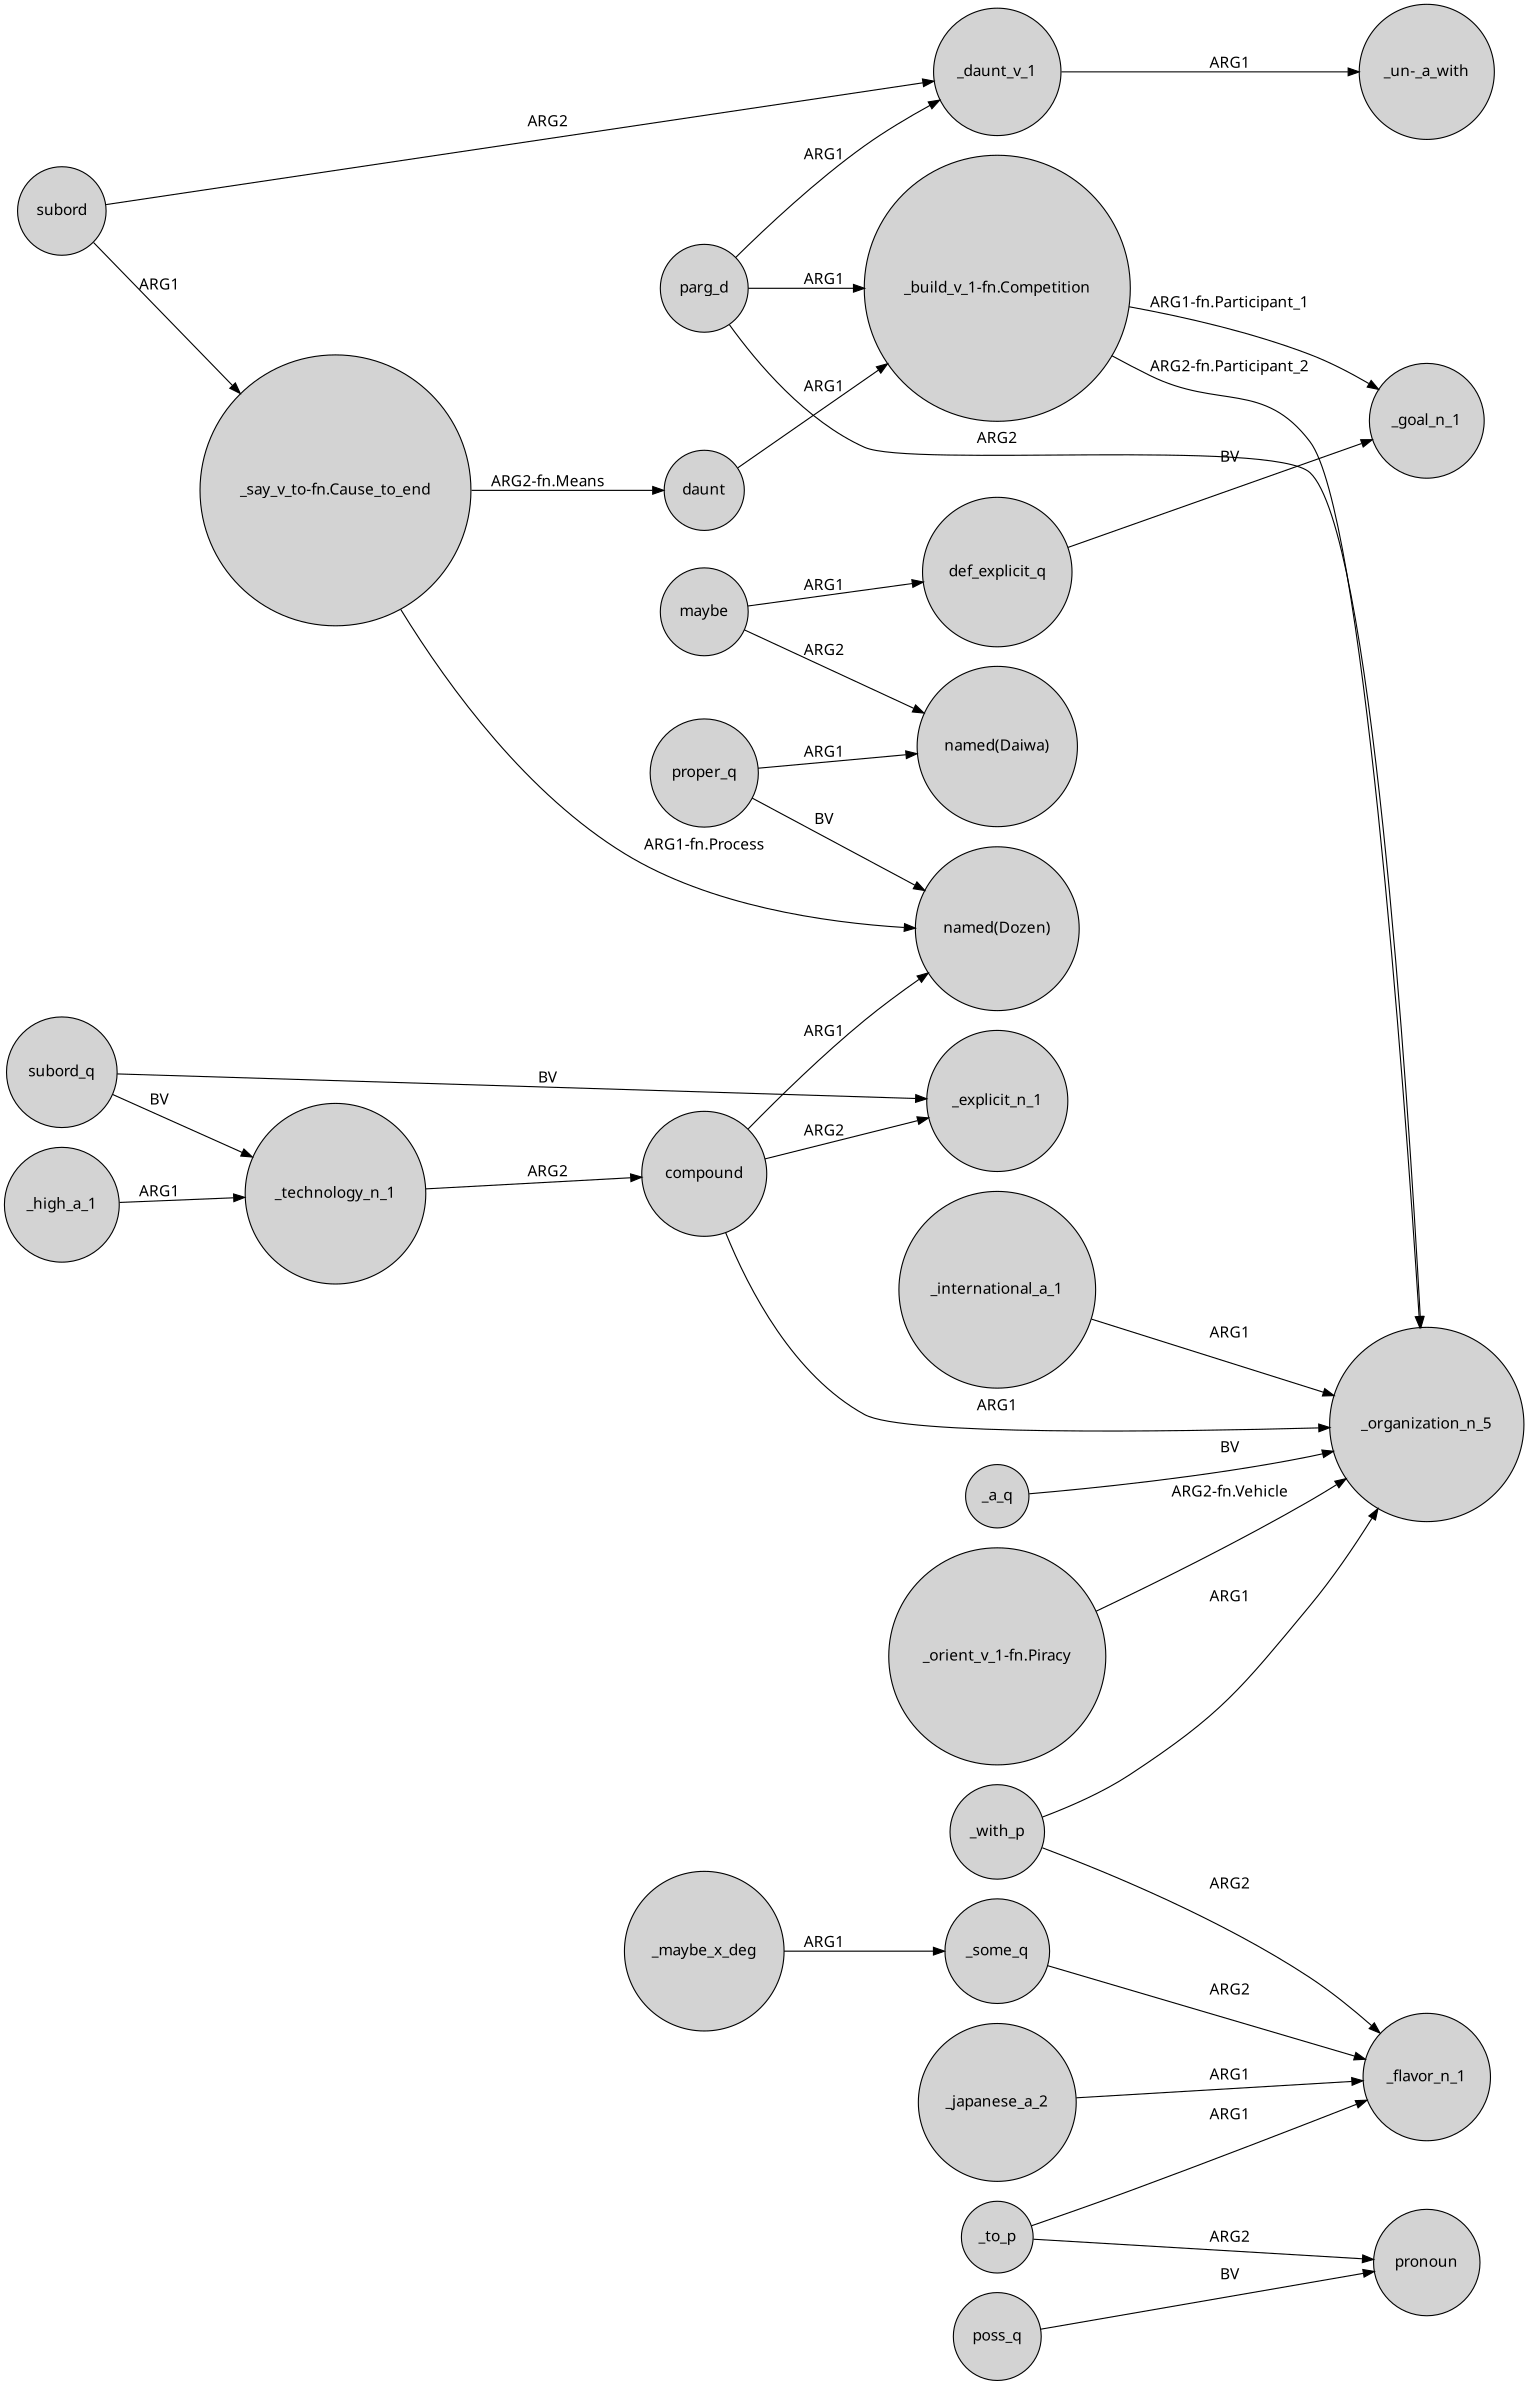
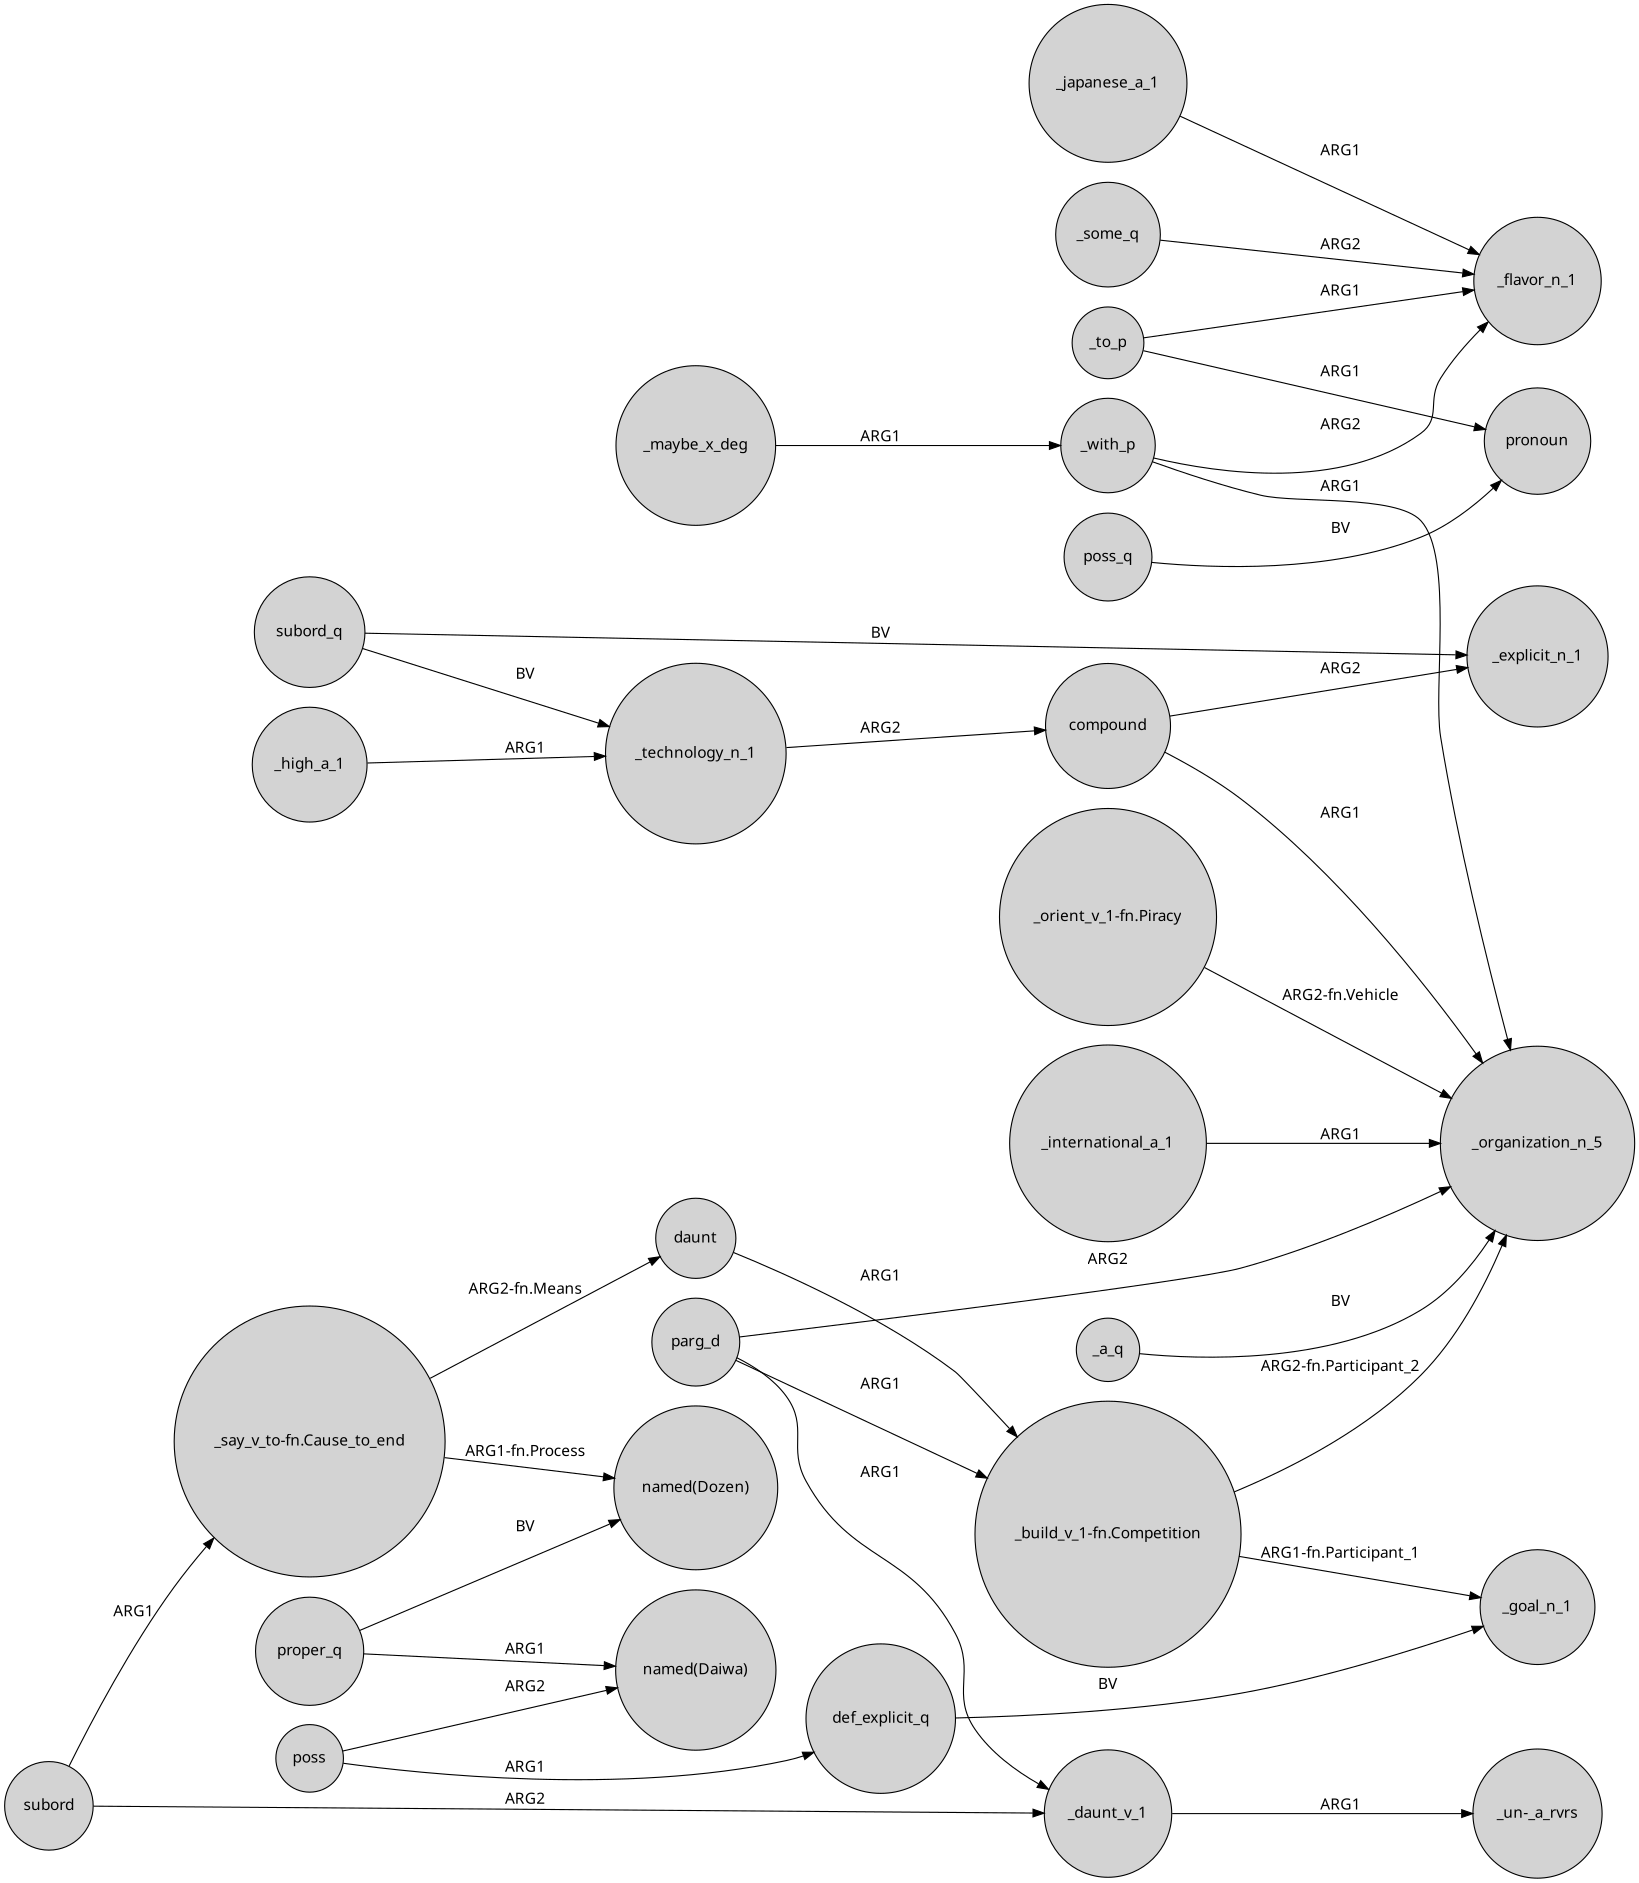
  digraph {
    fontname="Noto Sans"
    rankdir=LR
    node [fontname="Noto Sans" shape=circle style=filled]
    edge [fontname="Noto Sans"]
    n1 [label=daunt]
    "_say_v_to-fn.Cause_to_end"
    "named(Dozen)"
    "_build_v_1-fn.Competition"
    n5 [label=_organization_n_5]
    _goal_n_1
    _some_q
    _flavor_n_1
    compound
    n10 [label=_explicit_n_1]
    _technology_n_1
    _a_q
    _high_a_1
    "_orient_v_1-fn.Piracy"
    proper_q
    "named(Daiwa)"
    _with_p
    _to_p
    n19 [label=pronoun]
    parg_d
    _daunt_v_1
-   "_un-_a_rvrs" [label="_un-_a_with"]
-   poss [label=maybe]
+   "_un-_a_rvrs"
+   poss
    def_explicit_q
    n25 [label=subord_q]
    n26 [label=poss_q]
    _international_a_1
    subord
    _maybe_x_deg
-   _japanese_a_1 [label=_japanese_a_2]
+   _japanese_a_1
    n1 -> "_build_v_1-fn.Competition" [label=ARG1]
    "_say_v_to-fn.Cause_to_end" -> n1 [label="ARG2-fn.Means"]
    "_say_v_to-fn.Cause_to_end" -> "named(Dozen)" [label="ARG1-fn.Process"]
    "_build_v_1-fn.Competition" -> n5 [label="ARG2-fn.Participant_2"]
    "_build_v_1-fn.Competition" -> _goal_n_1 [label="ARG1-fn.Participant_1"]
    _some_q -> _flavor_n_1 [label=ARG2]
-   compound -> "named(Dozen)" [label=ARG1]
    compound -> n5 [label=ARG1]
    compound -> n10 [label=ARG2]
    _technology_n_1 -> compound [label=ARG2]
    _a_q -> n5 [label=BV]
    _high_a_1 -> _technology_n_1 [label=ARG1]
    "_orient_v_1-fn.Piracy" -> n5 [label="ARG2-fn.Vehicle"]
    proper_q -> "named(Dozen)" [label=BV]
    proper_q -> "named(Daiwa)" [label=ARG1]
    _with_p -> n5 [label=ARG1]
    _with_p -> _flavor_n_1 [label=ARG2]
    _to_p -> _flavor_n_1 [label=ARG1]
-   _to_p -> n19 [label=ARG2]
+   _to_p -> n19 [label=ARG1]
    parg_d -> "_build_v_1-fn.Competition" [label=ARG1]
    parg_d -> n5 [label=ARG2]
    parg_d -> _daunt_v_1 [label=ARG1]
    _daunt_v_1 -> "_un-_a_rvrs" [label=ARG1]
    poss -> "named(Daiwa)" [label=ARG2]
    poss -> def_explicit_q [label=ARG1]
    def_explicit_q -> _goal_n_1 [label=BV]
    n25 -> n10 [label=BV]
    n25 -> _technology_n_1 [label=BV]
    n26 -> n19 [label=BV]
    _international_a_1 -> n5 [label=ARG1]
    subord -> "_say_v_to-fn.Cause_to_end" [label=ARG1]
    subord -> _daunt_v_1 [label=ARG2]
-   _maybe_x_deg -> _some_q [label=ARG1]
+   _maybe_x_deg -> _with_p [label=ARG1]
    _japanese_a_1 -> _flavor_n_1 [label=ARG1]
  }
